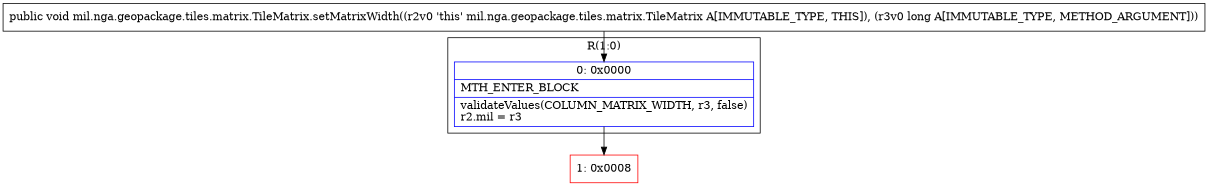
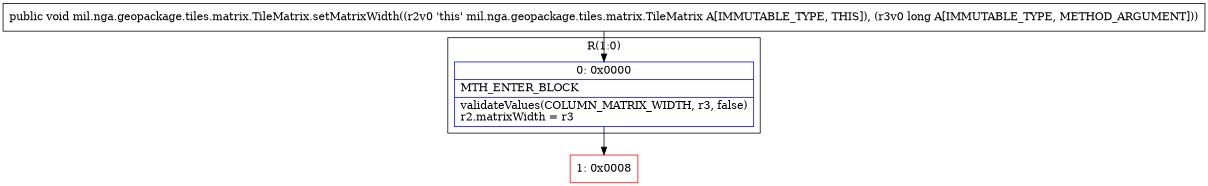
  digraph {
    node [shape=record]
-   n1 [color=blue label="{0\:\ 0x0000|MTH_ENTER_BLOCK\l|validateValues(COLUMN_MATRIX_WIDTH, r3, false)\lr2.mil = r3\l}"]
+   n1 [color=blue label="{0\:\ 0x0000|MTH_ENTER_BLOCK\l|validateValues(COLUMN_MATRIX_WIDTH, r3, false)\lr2.matrixWidth = r3\l}"]
    n2 [color=red label="{1\:\ 0x0008}"]
    n3 [label="{public void mil.nga.geopackage.tiles.matrix.TileMatrix.setMatrixWidth((r2v0 'this' mil.nga.geopackage.tiles.matrix.TileMatrix A[IMMUTABLE_TYPE, THIS]), (r3v0 long A[IMMUTABLE_TYPE, METHOD_ARGUMENT])) }"]
    subgraph cluster_1 {
      label="R(1:0)"
      n1
    }
    n1 -> n2
    n3 -> n1
  }
